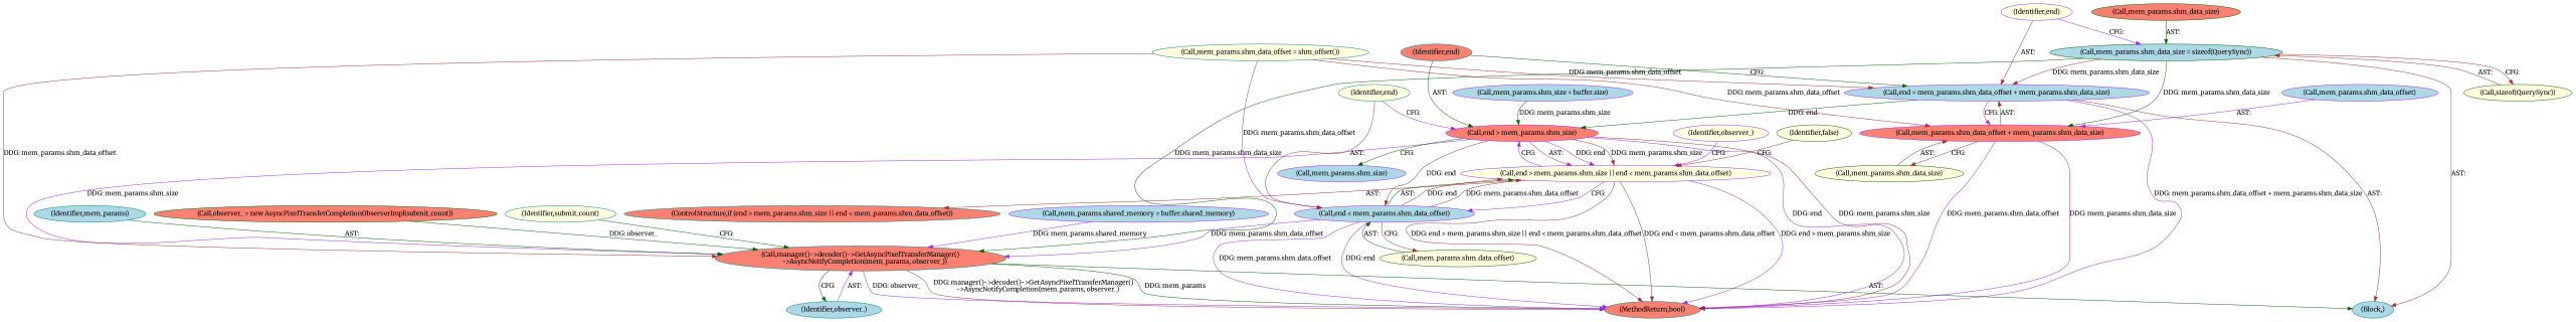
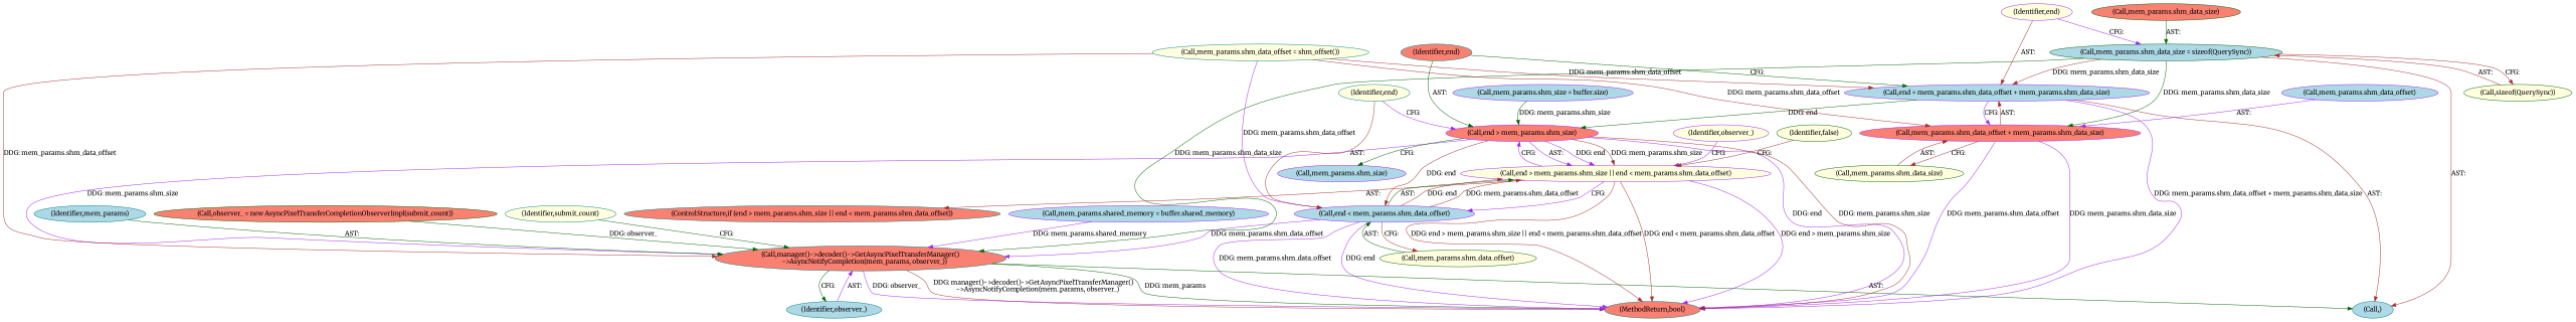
  digraph {
    fontname=Merriweather
    node [color=purple fillcolor=lightblue fontname=Merriweather style=filled]
    edge [color=brown fontname=Merriweather]
    n1 [color=darkgreen label="(Call,mem_params.shm_data_size = sizeof(QuerySync))"]
    n2 [label="(Call,end = mem_params.shm_data_offset + mem_params.shm_data_size)"]
    n3 [color=teal fillcolor=salmon label="(Call,manager()->decoder()->GetAsyncPixelTransferManager()\n      ->AsyncNotifyCompletion(mem_params, observer_))"]
    n4 [fillcolor=salmon label="(Call,mem_params.shm_data_offset + mem_params.shm_data_size)"]
    n5 [color=darkgreen fillcolor=lightyellow label="(Call,sizeof(QuerySync))"]
-   n6 [color=teal label="(Block,)"]
+   n6 [color=teal label="(Call,)"]
    n7 [fillcolor=salmon label="(Call,end > mem_params.shm_size)"]
    n8 [color=teal fillcolor=salmon label="(MethodReturn,bool)"]
    n9 [color=teal label="(Identifier,observer_)"]
    n10 [color=darkgreen fillcolor=lightyellow label="(Call,mem_params.shm_data_size)"]
    n11 [fillcolor=lightyellow label="(Call,end > mem_params.shm_size || end < mem_params.shm_data_offset)"]
    n12 [label="(Call,end < mem_params.shm_data_offset)"]
    n13 [label="(Call,mem_params.shm_size)"]
    n14 [color=teal fillcolor=salmon label="(ControlStructure,if (end > mem_params.shm_size || end < mem_params.shm_data_offset))"]
    n15 [color=darkgreen fillcolor=lightyellow label="(Call,mem_params.shm_data_offset)"]
    n16 [color=teal fillcolor=lightyellow label="(Call,mem_params.shm_data_offset = shm_offset())"]
    n17 [color=teal label="(Identifier,mem_params)"]
    n18 [color=darkgreen fillcolor=salmon label="(Call,observer_ = new AsyncPixelTransferCompletionObserverImpl(submit_count))"]
    n19 [color=teal fillcolor=lightyellow label="(Identifier,end)"]
    n20 [fillcolor=lightyellow label="(Identifier,end)"]
    n21 [color=teal fillcolor=lightyellow label="(Identifier,submit_count)"]
    n22 [fillcolor=lightyellow label="(Identifier,observer_)"]
    n23 [label="(Call,mem_params.shm_size = buffer.size)"]
    n24 [color=darkgreen fillcolor=salmon label="(Call,mem_params.shm_data_size)"]
    n25 [label="(Call,mem_params.shared_memory = buffer.shared_memory)"]
    n26 [color=darkgreen fillcolor=lightyellow label="(Identifier,false)"]
    n27 [color=teal fillcolor=salmon label="(Identifier,end)"]
    n28 [label="(Call,mem_params.shm_data_offset)"]
    n1 -> n2 [label="DDG: mem_params.shm_data_size"]
    n1 -> n3 [color=darkgreen label="DDG: mem_params.shm_data_size"]
    n1 -> n4 [color=darkgreen label="DDG: mem_params.shm_data_size"]
    n1 -> n5 [label="CFG: "]
    n1 -> n6 [label="AST: "]
    n2 -> n4 [color=purple label="CFG: "]
    n2 -> n6 [label="AST: "]
    n2 -> n7 [color=darkgreen label="DDG: end"]
    n2 -> n8 [color=purple label="DDG: mem_params.shm_data_offset + mem_params.shm_data_size"]
    n3 -> n6 [color=darkgreen label="AST: "]
    n3 -> n8 [label="DDG: manager()->decoder()->GetAsyncPixelTransferManager()\n      ->AsyncNotifyCompletion(mem_params, observer_)"]
    n3 -> n8 [color=darkgreen label="DDG: mem_params"]
    n3 -> n8 [color=purple label="DDG: observer_"]
    n3 -> n9 [color=darkgreen label="CFG: "]
    n4 -> n2 [label="AST: "]
    n4 -> n8 [color=purple label="DDG: mem_params.shm_data_size"]
    n4 -> n8 [color=purple label="DDG: mem_params.shm_data_offset"]
    n4 -> n10 [label="CFG: "]
    n5 -> n1 [label="AST: "]
    n7 -> n3 [color=purple label="DDG: mem_params.shm_size"]
    n7 -> n8 [color=purple label="DDG: end"]
    n7 -> n8 [label="DDG: mem_params.shm_size"]
    n7 -> n11 [color=purple label="AST: "]
    n7 -> n11 [color=purple label="DDG: end"]
    n7 -> n11 [label="DDG: mem_params.shm_size"]
    n7 -> n12 [label="DDG: end"]
    n7 -> n13 [color=darkgreen label="CFG: "]
    n9 -> n3 [color=purple label="AST: "]
    n10 -> n4 [label="AST: "]
    n11 -> n7 [color=purple label="CFG: "]
    n11 -> n8 [label="DDG: end > mem_params.shm_size || end < mem_params.shm_data_offset"]
    n11 -> n8 [label="DDG: end < mem_params.shm_data_offset"]
    n11 -> n8 [color=purple label="DDG: end > mem_params.shm_size"]
    n11 -> n12 [color=purple label="CFG: "]
    n11 -> n14 [label="AST: "]
    n12 -> n3 [color=purple label="DDG: mem_params.shm_data_offset"]
    n12 -> n8 [color=purple label="DDG: mem_params.shm_data_offset"]
    n12 -> n8 [color=purple label="DDG: end"]
    n12 -> n11 [color=darkgreen label="AST: "]
    n12 -> n11 [label="DDG: end"]
    n12 -> n11 [label="DDG: mem_params.shm_data_offset"]
    n12 -> n15 [label="CFG: "]
    n15 -> n12 [color=darkgreen label="AST: "]
    n16 -> n2 [label="DDG: mem_params.shm_data_offset"]
    n16 -> n3 [label="DDG: mem_params.shm_data_offset"]
    n16 -> n4 [label="DDG: mem_params.shm_data_offset"]
    n16 -> n12 [color=purple label="DDG: mem_params.shm_data_offset"]
    n17 -> n3 [color=darkgreen label="AST: "]
    n18 -> n3 [color=darkgreen label="DDG: observer_"]
    n19 -> n7 [color=purple label="CFG: "]
    n19 -> n12 [label="AST: "]
    n20 -> n1 [color=purple label="CFG: "]
    n20 -> n2 [label="AST: "]
    n21 -> n3 [color=darkgreen label="CFG: "]
    n22 -> n11 [color=purple label="CFG: "]
    n23 -> n7 [color=darkgreen label="DDG: mem_params.shm_size"]
    n24 -> n1 [color=darkgreen label="AST: "]
    n25 -> n3 [color=purple label="DDG: mem_params.shared_memory"]
    n26 -> n11 [label="CFG: "]
    n27 -> n2 [color=darkgreen label="CFG: "]
    n27 -> n7 [color=darkgreen label="AST: "]
    n28 -> n4 [color=purple label="AST: "]
  }
